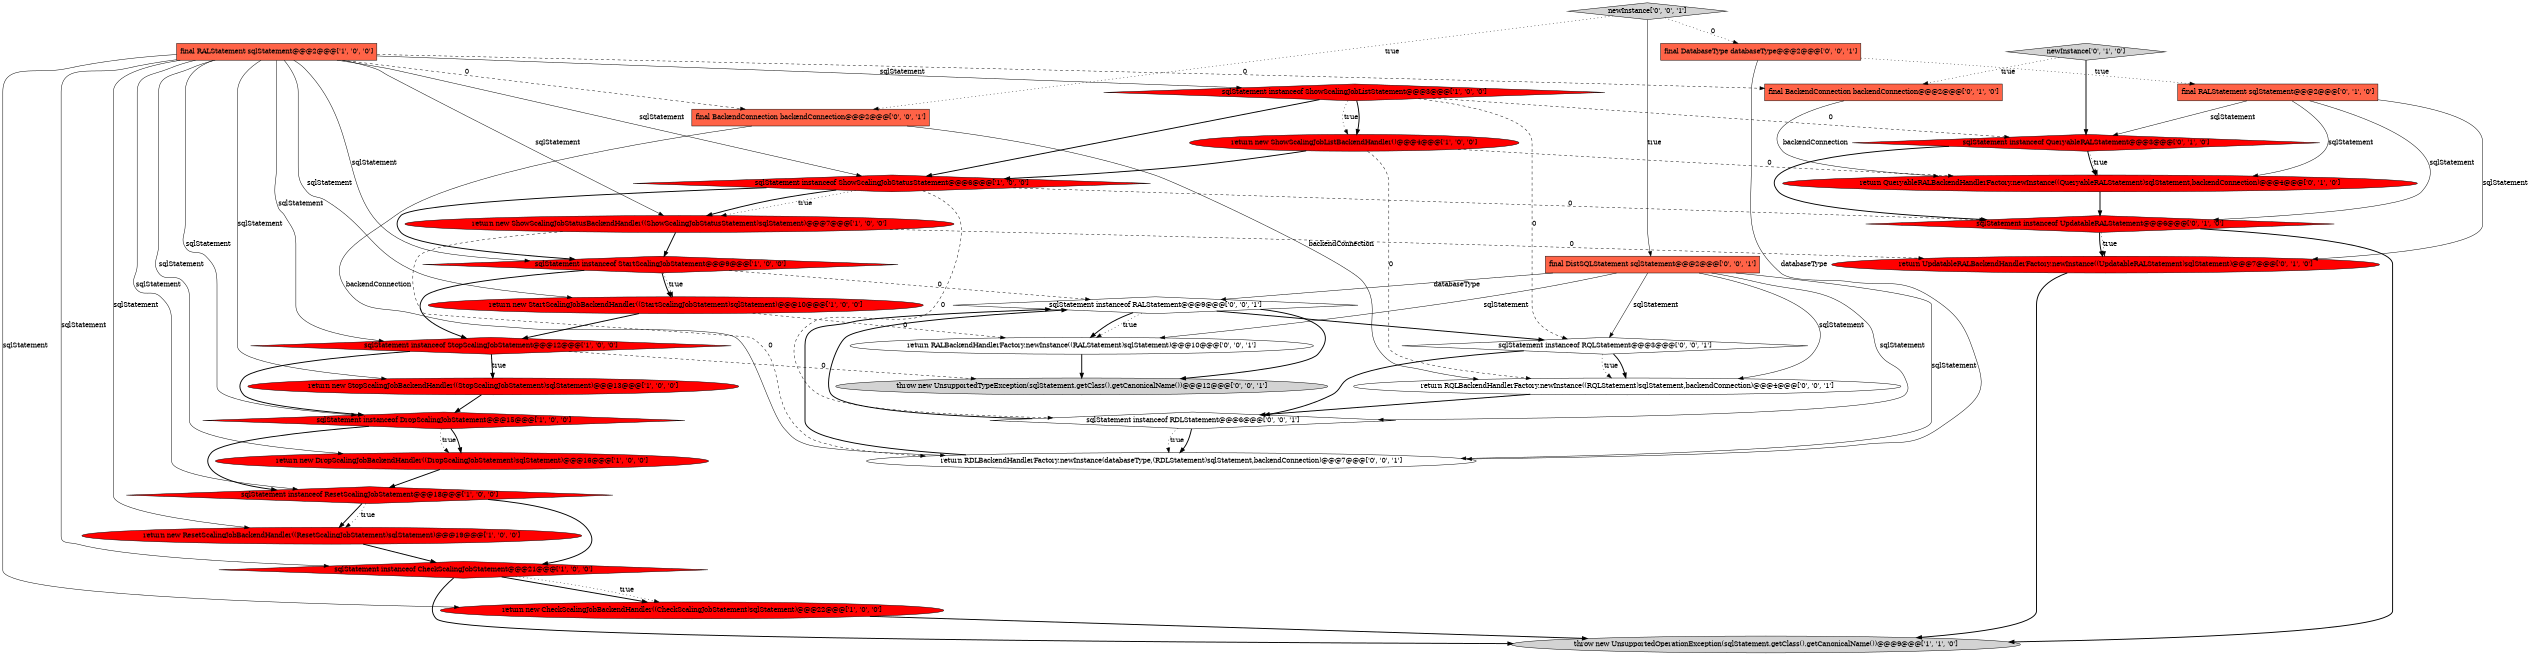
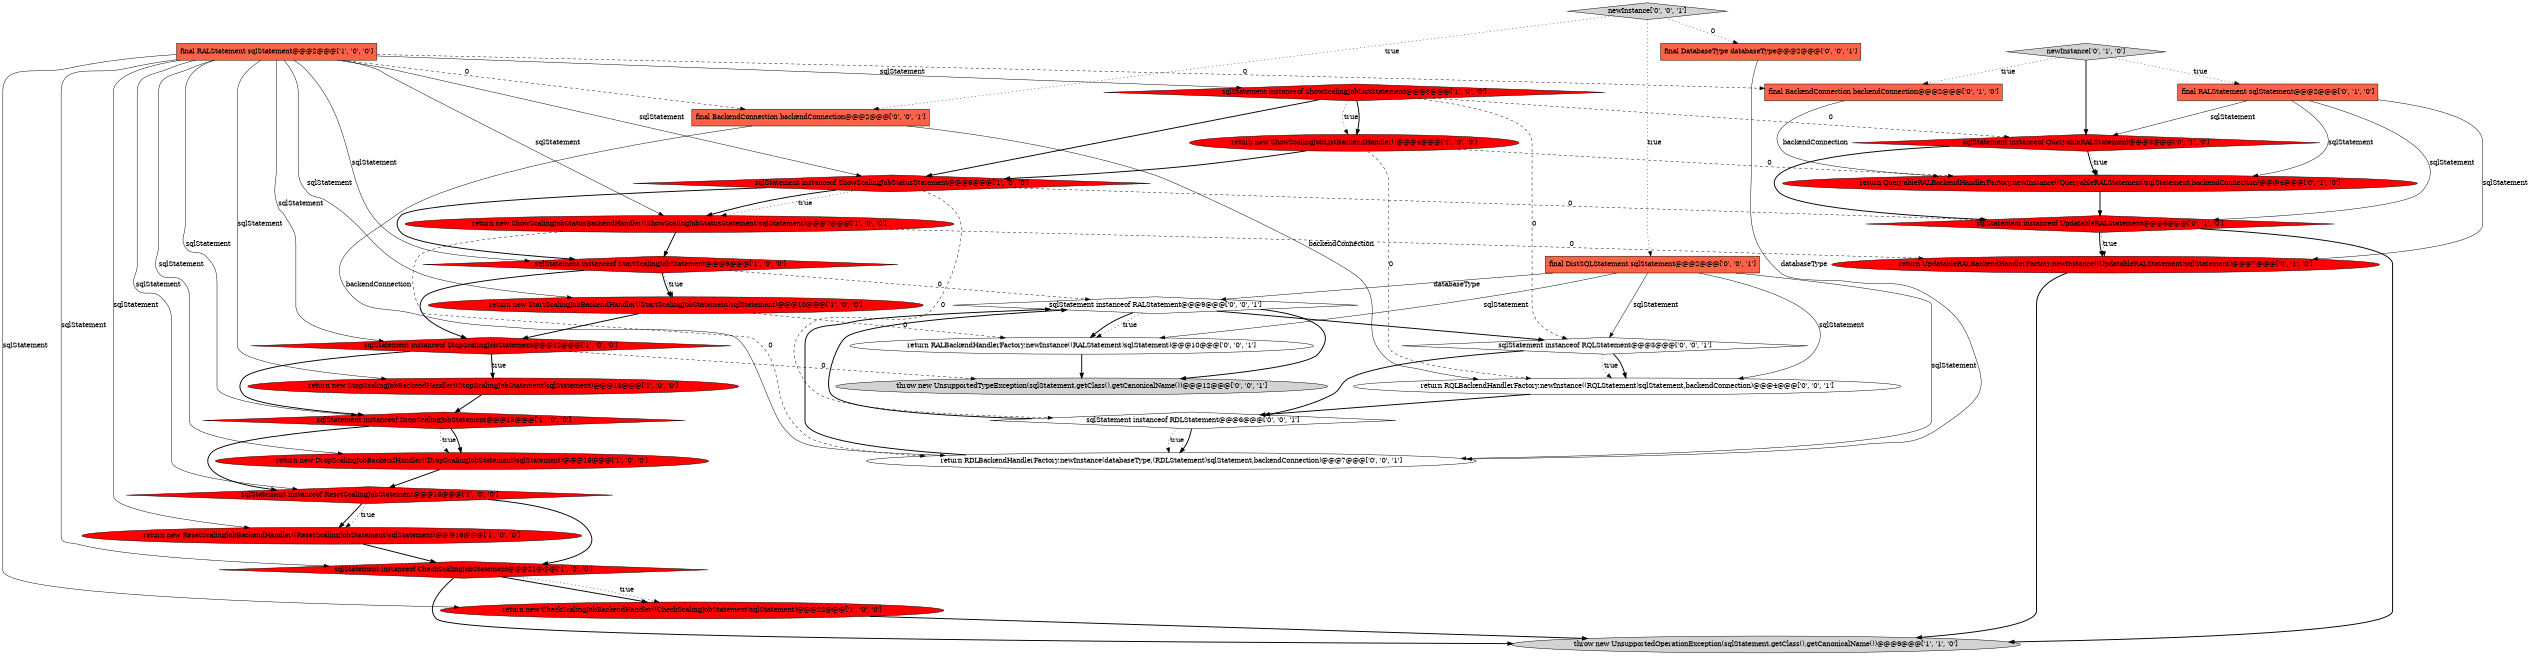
  digraph {
    node [fillcolor=red shape=diamond style=filled]
    edge [style=bold]
    n1 [label="sqlStatement instanceof StartScalingJobStatement@@@9@@@['1', '0', '0']"]
    n2 [label="sqlStatement instanceof StopScalingJobStatement@@@12@@@['1', '0', '0']"]
    n3 [label="return new StartScalingJobBackendHandler((StartScalingJobStatement)sqlStatement)@@@10@@@['1', '0', '0']" shape=ellipse]
    n4 [fillcolor=white label="sqlStatement instanceof RALStatement@@@9@@@['0', '0', '1']"]
    n5 [label="return new StopScalingJobBackendHandler((StopScalingJobStatement)sqlStatement)@@@13@@@['1', '0', '0']" shape=ellipse]
    n6 [label="sqlStatement instanceof DropScalingJobStatement@@@15@@@['1', '0', '0']"]
    n7 [fillcolor=lightgray label="throw new UnsupportedTypeException(sqlStatement.getClass().getCanonicalName())@@@12@@@['0', '0', '1']" shape=ellipse]
    n8 [fillcolor=white label="return RALBackendHandlerFactory.newInstance((RALStatement)sqlStatement)@@@10@@@['0', '0', '1']" shape=ellipse]
    n9 [fillcolor=white label="sqlStatement instanceof RQLStatement@@@3@@@['0', '0', '1']"]
    n10 [label="sqlStatement instanceof ResetScalingJobStatement@@@18@@@['1', '0', '0']"]
    n11 [label="return new ResetScalingJobBackendHandler((ResetScalingJobStatement)sqlStatement)@@@19@@@['1', '0', '0']" shape=ellipse]
    n12 [label="sqlStatement instanceof CheckScalingJobStatement@@@21@@@['1', '0', '0']"]
    n13 [fillcolor=lightgray label="throw new UnsupportedOperationException(sqlStatement.getClass().getCanonicalName())@@@9@@@['1', '1', '0']" shape=ellipse]
    n14 [label="return new CheckScalingJobBackendHandler((CheckScalingJobStatement)sqlStatement)@@@22@@@['1', '0', '0']" shape=ellipse]
    n15 [label="return new DropScalingJobBackendHandler((DropScalingJobStatement)sqlStatement)@@@16@@@['1', '0', '0']" shape=ellipse]
    n16 [fillcolor=tomato label="final BackendConnection backendConnection@@@2@@@['0', '0', '1']" shape=box]
    n17 [fillcolor=white label="return RQLBackendHandlerFactory.newInstance((RQLStatement)sqlStatement,backendConnection)@@@4@@@['0', '0', '1']" shape=ellipse]
    n18 [fillcolor=white label="return RDLBackendHandlerFactory.newInstance(databaseType,(RDLStatement)sqlStatement,backendConnection)@@@7@@@['0', '0', '1']" shape=ellipse]
    n19 [fillcolor=white label="sqlStatement instanceof RDLStatement@@@6@@@['0', '0', '1']"]
    n20 [fillcolor=tomato label="final RALStatement sqlStatement@@@2@@@['1', '0', '0']" shape=box]
    n21 [label="sqlStatement instanceof ShowScalingJobListStatement@@@3@@@['1', '0', '0']"]
    n22 [label="return new ShowScalingJobStatusBackendHandler((ShowScalingJobStatusStatement)sqlStatement)@@@7@@@['1', '0', '0']" shape=ellipse]
    n23 [fillcolor=tomato label="final BackendConnection backendConnection@@@2@@@['0', '1', '0']" shape=box]
    n24 [label="sqlStatement instanceof ShowScalingJobStatusStatement@@@6@@@['1', '0', '0']"]
    n25 [label="sqlStatement instanceof QueryableRALStatement@@@3@@@['0', '1', '0']"]
    n26 [label="return new ShowScalingJobListBackendHandler()@@@4@@@['1', '0', '0']" shape=ellipse]
    n27 [label="return UpdatableRALBackendHandlerFactory.newInstance((UpdatableRALStatement)sqlStatement)@@@7@@@['0', '1', '0']" shape=ellipse]
    n28 [label="return QueryableRALBackendHandlerFactory.newInstance((QueryableRALStatement)sqlStatement,backendConnection)@@@4@@@['0', '1', '0']" shape=ellipse]
    n29 [label="sqlStatement instanceof UpdatableRALStatement@@@6@@@['0', '1', '0']"]
    n30 [fillcolor=lightgray label="newInstance['0', '0', '1']"]
    n31 [fillcolor=tomato label="final DatabaseType databaseType@@@2@@@['0', '0', '1']" shape=box]
    n32 [fillcolor=tomato label="final DistSQLStatement sqlStatement@@@2@@@['0', '0', '1']" shape=box]
    n33 [fillcolor=lightgray label="newInstance['0', '1', '0']"]
    n34 [fillcolor=tomato label="final RALStatement sqlStatement@@@2@@@['0', '1', '0']" shape=box]
    n1 -> n2
    n1 -> n3 [label=true style=dotted]
    n1 -> n3
    n1 -> n4 [label=0 style=dashed]
    n2 -> n5 [label=true style=dotted]
    n2 -> n5
    n2 -> n6
    n2 -> n7 [label=0 style=dashed]
    n3 -> n2
    n3 -> n8 [label=0 style=dashed]
    n4 -> n7
    n4 -> n8 [label=true style=dotted]
    n4 -> n8
    n4 -> n9
    n5 -> n6
    n6 -> n10
    n6 -> n15 [label=true style=dotted]
    n6 -> n15
    n8 -> n7
    n9 -> n17
    n9 -> n17 [label=true style=dotted]
    n9 -> n19
    n10 -> n11
    n10 -> n11 [label=true style=dotted]
    n10 -> n12
    n11 -> n12
    n12 -> n13
    n12 -> n14
    n12 -> n14 [label=true style=dotted]
    n14 -> n13
    n15 -> n10
    n16 -> n17 [label=backendConnection style=solid]
    n16 -> n18 [label=backendConnection style=solid]
    n17 -> n19
    n18 -> n4
    n19 -> n4
    n19 -> n18
    n19 -> n18 [label=true style=dotted]
    n20 -> n1 [label=sqlStatement style=solid]
    n20 -> n2 [label=sqlStatement style=solid]
    n20 -> n3 [label=sqlStatement style=solid]
    n20 -> n5 [label=sqlStatement style=solid]
    n20 -> n6 [label=sqlStatement style=solid]
    n20 -> n10 [label=sqlStatement style=solid]
    n20 -> n11 [label=sqlStatement style=solid]
    n20 -> n12 [label=sqlStatement style=solid]
    n20 -> n14 [label=sqlStatement style=solid]
    n20 -> n15 [label=sqlStatement style=solid]
    n20 -> n16 [label=0 style=dashed]
    n20 -> n21 [label=sqlStatement style=solid]
    n20 -> n22 [label=sqlStatement style=solid]
    n20 -> n23 [label=0 style=dashed]
    n20 -> n24 [label=sqlStatement style=solid]
    n21 -> n9 [label=0 style=dashed]
    n21 -> n24
    n21 -> n25 [label=0 style=dashed]
    n21 -> n26 [label=true style=dotted]
    n21 -> n26
    n22 -> n1
    n22 -> n18 [label=0 style=dashed]
    n22 -> n27 [label=0 style=dashed]
    n23 -> n28 [label=backendConnection style=solid]
    n24 -> n1
    n24 -> n19 [label=0 style=dashed]
    n24 -> n22 [label=true style=dotted]
    n24 -> n22
    n24 -> n29 [label=0 style=dashed]
    n25 -> n28 [label=true style=dotted]
    n25 -> n28
    n25 -> n29
    n26 -> n17 [label=0 style=dashed]
    n26 -> n24
    n26 -> n28 [label=0 style=dashed]
    n27 -> n13
    n28 -> n29
    n29 -> n13
    n29 -> n27 [label=true style=dotted]
    n29 -> n27
    n30 -> n16 [label=true style=dotted]
    n30 -> n31 [label=0 style=dotted]
-   n30 -> n32 [label=true style=solid]
+   n30 -> n32 [label=true style=dotted]
    n31 -> n18 [label=databaseType style=solid]
    n32 -> n4 [label=databaseType style=solid]
    n32 -> n8 [label=sqlStatement style=solid]
    n32 -> n9 [label=sqlStatement style=solid]
    n32 -> n17 [label=sqlStatement style=solid]
    n32 -> n18 [label=sqlStatement style=solid]
-   n32 -> n19 [label=sqlStatement style=solid]
    n33 -> n23 [label=true style=dotted]
    n33 -> n25
-   n31 -> n34 [label=true style=dotted]
+   n33 -> n34 [label=true style=dotted]
    n34 -> n25 [label=sqlStatement style=solid]
    n34 -> n27 [label=sqlStatement style=solid]
    n34 -> n28 [label=sqlStatement style=solid]
    n34 -> n29 [label=sqlStatement style=solid]
  }
